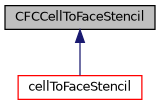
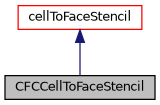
  digraph {
    node [fontname=Helvetica fontsize=10 shape=record]
    n1 [color=black fillcolor=grey75 fontcolor=black height=0.2 label=CFCCellToFaceStencil style=filled width=0.4]
    n2 [color=red height=0.2 label=cellToFaceStencil width=0.4]
-   n1 -> n2 [color=midnightblue dir=back fontname=Helvetica fontsize=10 labelfontname=Helvetica labelfontsize=10 style=solid]
+   n2 -> n1 [color=midnightblue dir=back fontname=Helvetica fontsize=10 labelfontname=Helvetica labelfontsize=10 style=solid]
  }
